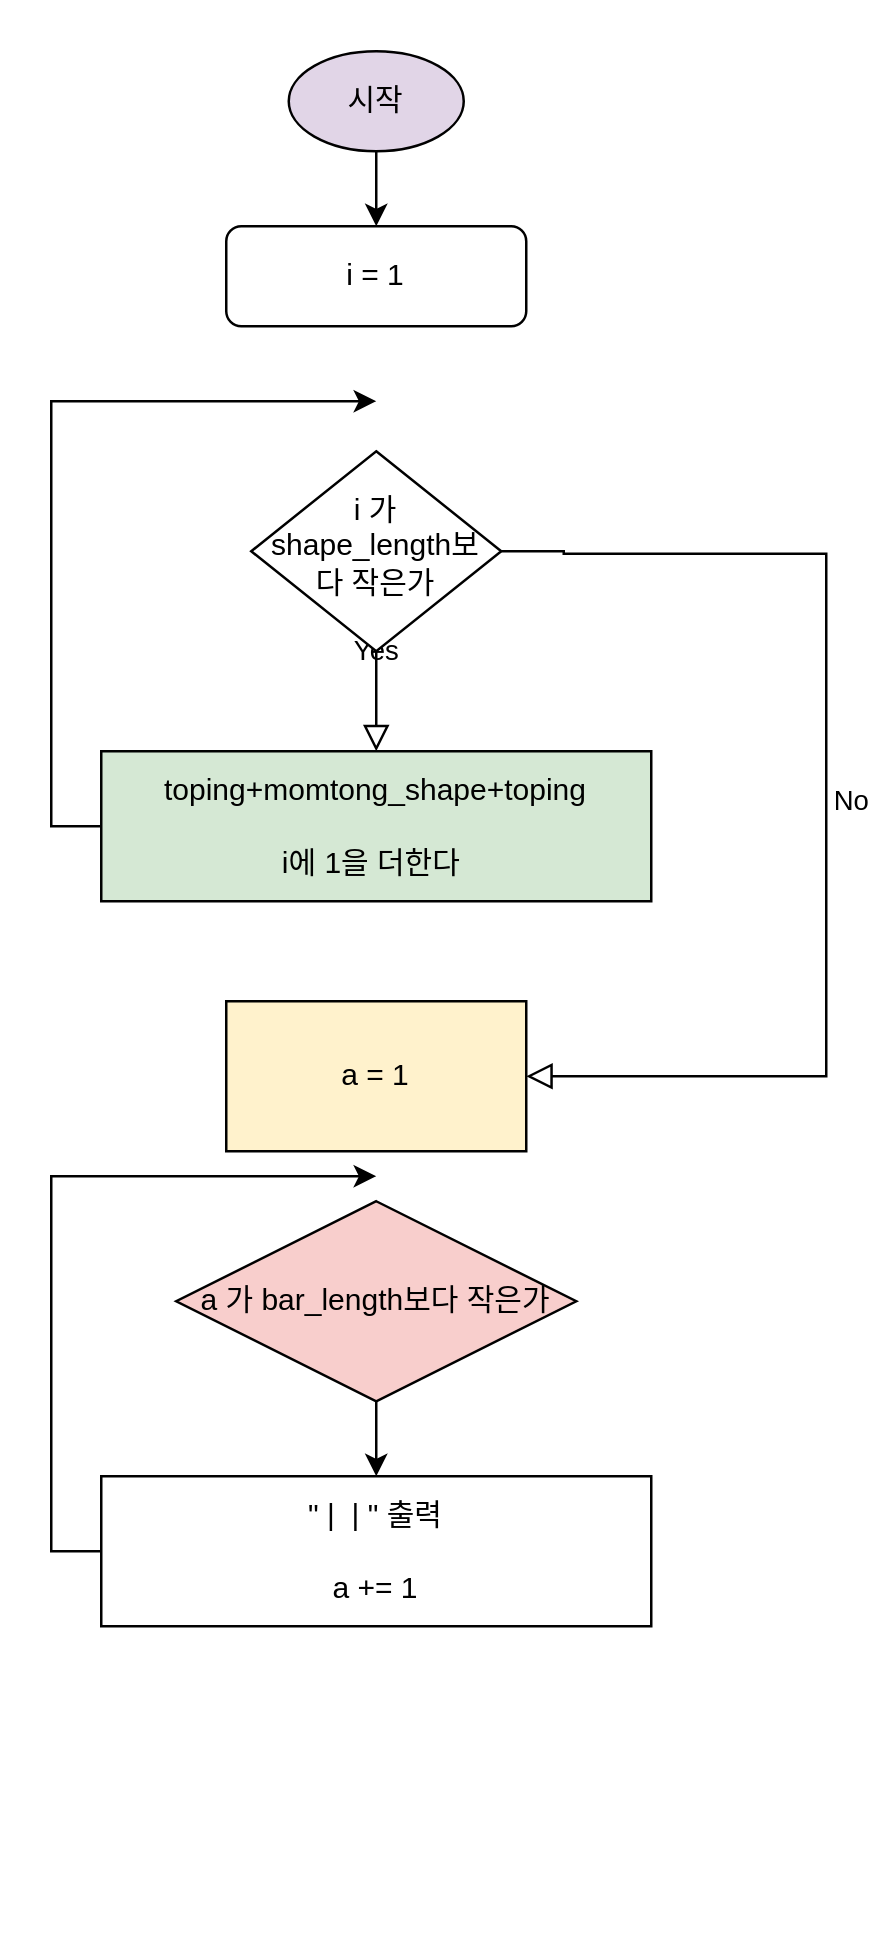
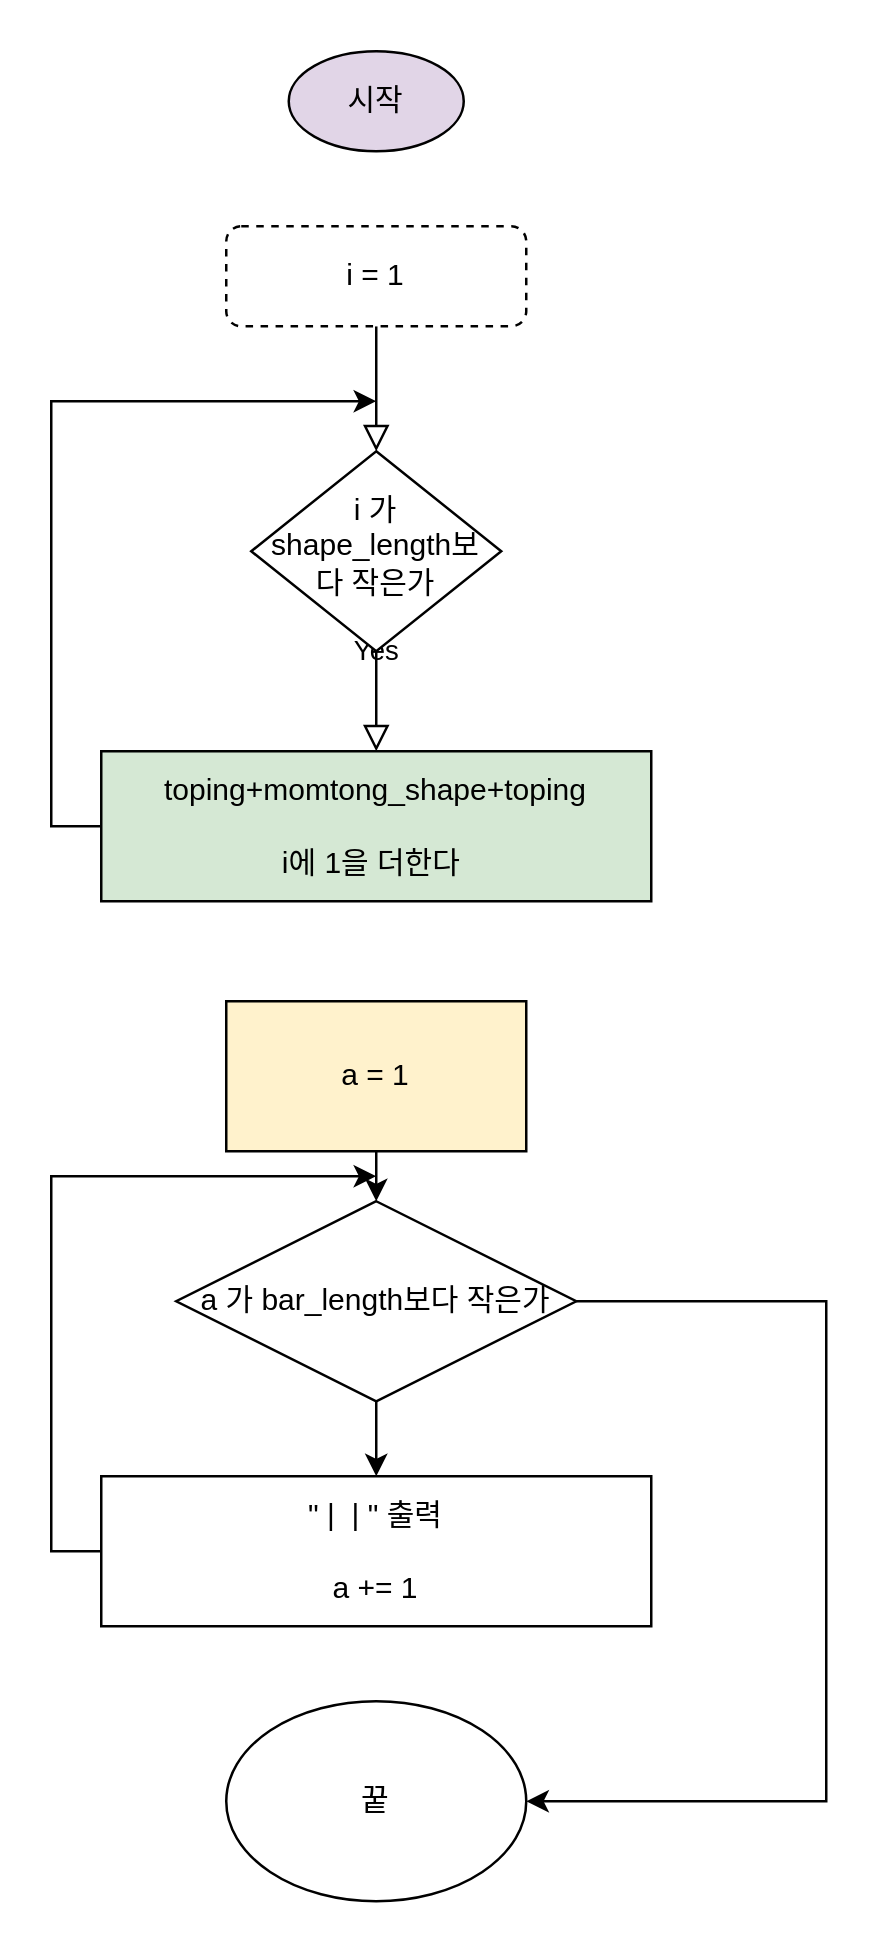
  <mxCell id="0" />
  <mxCell id="1" parent="0" />
- <mxCell id="3" value="i = 1" style="rounded=1;whiteSpace=wrap;html=1;fontSize=12;glass=0;strokeWidth=1;shadow=0;" vertex="1" parent="1"><mxGeometry x="90" y="90" width="120" height="40" as="geometry" /></mxCell>
+ <mxCell id="2" value="" style="rounded=0;html=1;jettySize=auto;orthogonalLoop=1;fontSize=11;endArrow=block;endFill=0;endSize=8;strokeWidth=1;shadow=0;labelBackgroundColor=none;edgeStyle=orthogonalEdgeStyle;" edge="1" parent="1" source="3" target="6"><mxGeometry relative="1" as="geometry" /></mxCell>
+ <mxCell id="3" value="i = 1" style="rounded=1;whiteSpace=wrap;html=1;fontSize=12;glass=0;strokeWidth=1;shadow=0;dashed=1;" vertex="1" parent="1"><mxGeometry x="90" y="90" width="120" height="40" as="geometry" /></mxCell>
  <mxCell id="4" value="Yes" style="rounded=0;html=1;jettySize=auto;orthogonalLoop=1;fontSize=11;endArrow=block;endFill=0;endSize=8;strokeWidth=1;shadow=0;labelBackgroundColor=none;edgeStyle=orthogonalEdgeStyle;" edge="1" parent="1" source="6"><mxGeometry y="20" relative="1" as="geometry"><mxPoint as="offset" /><mxPoint x="150" y="300" as="targetPoint" /></mxGeometry></mxCell>
- <mxCell id="5" value="No" style="edgeStyle=orthogonalEdgeStyle;rounded=0;html=1;jettySize=auto;orthogonalLoop=1;fontSize=11;endArrow=block;endFill=0;endSize=8;strokeWidth=1;shadow=0;labelBackgroundColor=none;entryX=1;entryY=0.5;entryDx=0;entryDy=0;" edge="1" parent="1" source="6" target="12"><mxGeometry y="10" relative="1" as="geometry"><mxPoint as="offset" /><mxPoint x="250" y="220" as="targetPoint" /><Array as="points"><mxPoint x="225" y="220" /><mxPoint x="225" y="221" /><mxPoint x="330" y="221" /><mxPoint x="330" y="430" /></Array></mxGeometry></mxCell>
  <mxCell id="6" value="i 가 shape_length보다 작은가" style="rhombus;whiteSpace=wrap;html=1;shadow=0;fontFamily=Helvetica;fontSize=12;align=center;strokeWidth=1;spacing=6;spacingTop=-4;" vertex="1" parent="1"><mxGeometry x="100" y="180" width="100" height="80" as="geometry" /></mxCell>
- <mxCell id="7" style="edgeStyle=orthogonalEdgeStyle;rounded=0;orthogonalLoop=1;jettySize=auto;html=1;exitX=0.5;exitY=1;exitDx=0;exitDy=0;" edge="1" parent="1" source="8" target="3"><mxGeometry relative="1" as="geometry" /></mxCell>
  <mxCell id="8" value="시작" style="ellipse;whiteSpace=wrap;html=1;fillColor=#e1d5e7;" vertex="1" parent="1"><mxGeometry x="115" y="20" width="70" height="40" as="geometry" /></mxCell>
  <mxCell id="9" style="edgeStyle=orthogonalEdgeStyle;rounded=0;orthogonalLoop=1;jettySize=auto;html=1;exitX=0;exitY=0.5;exitDx=0;exitDy=0;" edge="1" parent="1" source="10"><mxGeometry relative="1" as="geometry"><mxPoint x="150" y="160" as="targetPoint" /><Array as="points"><mxPoint x="20" y="330" /><mxPoint x="20" y="160" /></Array></mxGeometry></mxCell>
  <mxCell id="10" value="toping+momtong_shape+toping&lt;br&gt;&lt;br&gt;i에 1을 더한다&amp;nbsp;" style="rounded=0;whiteSpace=wrap;html=1;fillColor=#d5e8d4;" vertex="1" parent="1"><mxGeometry x="40" y="300" width="220" height="60" as="geometry" /></mxCell>
+ <mxCell id="11" style="edgeStyle=orthogonalEdgeStyle;rounded=0;orthogonalLoop=1;jettySize=auto;html=1;exitX=0.5;exitY=1;exitDx=0;exitDy=0;entryX=0.5;entryY=0;entryDx=0;entryDy=0;" edge="1" parent="1" source="12" target="15"><mxGeometry relative="1" as="geometry" /></mxCell>
  <mxCell id="12" value="a = 1" style="rounded=0;whiteSpace=wrap;html=1;fillColor=#fff2cc;" vertex="1" parent="1"><mxGeometry x="90" y="400" width="120" height="60" as="geometry" /></mxCell>
  <mxCell id="13" style="edgeStyle=orthogonalEdgeStyle;rounded=0;orthogonalLoop=1;jettySize=auto;html=1;exitX=0.5;exitY=1;exitDx=0;exitDy=0;entryX=0.5;entryY=0;entryDx=0;entryDy=0;" edge="1" parent="1" source="15" target="17"><mxGeometry relative="1" as="geometry" /></mxCell>
- <mxCell id="15" value="a 가 bar_length보다 작은가" style="rhombus;whiteSpace=wrap;html=1;fillColor=#f8cecc;" vertex="1" parent="1"><mxGeometry x="70" y="480" width="160" height="80" as="geometry" /></mxCell>
+ <mxCell id="14" style="edgeStyle=orthogonalEdgeStyle;rounded=0;orthogonalLoop=1;jettySize=auto;html=1;exitX=1;exitY=0.5;exitDx=0;exitDy=0;entryX=1;entryY=0.5;entryDx=0;entryDy=0;" edge="1" parent="1" source="15" target="18"><mxGeometry relative="1" as="geometry"><Array as="points"><mxPoint x="330" y="520" /><mxPoint x="330" y="720" /></Array></mxGeometry></mxCell>
+ <mxCell id="15" value="a 가 bar_length보다 작은가" style="rhombus;whiteSpace=wrap;html=1;" vertex="1" parent="1"><mxGeometry x="70" y="480" width="160" height="80" as="geometry" /></mxCell>
  <mxCell id="16" style="edgeStyle=orthogonalEdgeStyle;rounded=0;orthogonalLoop=1;jettySize=auto;html=1;exitX=0;exitY=0.5;exitDx=0;exitDy=0;" edge="1" parent="1" source="17"><mxGeometry relative="1" as="geometry"><mxPoint x="150" y="470" as="targetPoint" /><Array as="points"><mxPoint x="20" y="620" /><mxPoint x="20" y="470" /></Array></mxGeometry></mxCell>
  <mxCell id="17" value="&quot; |&amp;nbsp; | &quot; 출력&lt;br&gt;&lt;br&gt;a += 1" style="rounded=0;whiteSpace=wrap;html=1;" vertex="1" parent="1"><mxGeometry x="40" y="590" width="220" height="60" as="geometry" /></mxCell>
+ <mxCell id="18" value="꿑" style="ellipse;whiteSpace=wrap;html=1;" vertex="1" parent="1"><mxGeometry x="90" y="680" width="120" height="80" as="geometry" /></mxCell>
